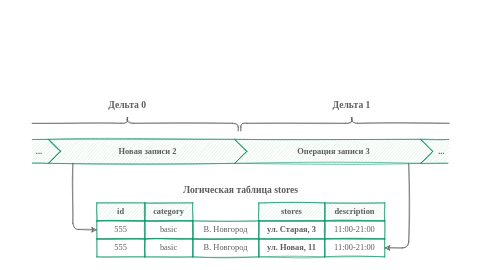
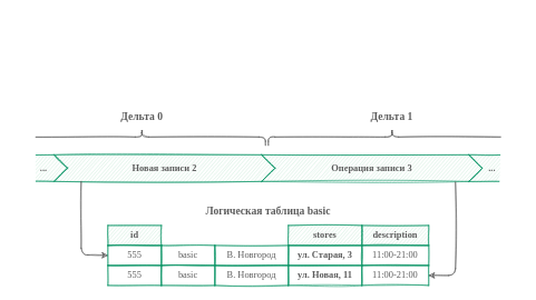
  <mxCell id="0" />
  <mxCell id="1" parent="0" />
  <mxCell id="2" value="&lt;b style=&quot;color: rgb(92 , 92 , 92) ; font-family: &amp;#34;comic sans ms&amp;#34; ; font-size: 16px&quot;&gt;Дельта 0&lt;/b&gt;" style="text;html=1;strokeColor=none;fillColor=none;align=center;verticalAlign=middle;whiteSpace=wrap;rounded=0;" parent="1" vertex="1"><mxGeometry x="116.77" y="163.75" width="190" height="20" as="geometry" /></mxCell>
  <mxCell id="3" value="&lt;b style=&quot;color: rgb(92 , 92 , 92) ; font-family: &amp;#34;comic sans ms&amp;#34; ; font-size: 16px&quot;&gt;Дельта 1&lt;/b&gt;" style="text;html=1;strokeColor=none;fillColor=none;align=center;verticalAlign=middle;whiteSpace=wrap;rounded=0;" parent="1" vertex="1"><mxGeometry x="491" y="163.75" width="190" height="20" as="geometry" /></mxCell>
  <mxCell id="4" value="" style="shape=curlyBracket;whiteSpace=wrap;html=1;rounded=1;sketch=1;rotation=90;strokeColor=#5C5C5C;" parent="1" vertex="1"><mxGeometry x="199.27" y="20" width="25" height="370" as="geometry" /></mxCell>
  <mxCell id="5" value="&lt;font color=&quot;#5c5c5c&quot; style=&quot;font-size: 14px&quot;&gt;&lt;span&gt;id&lt;br&gt;&lt;/span&gt;&lt;/font&gt;" style="rounded=0;whiteSpace=wrap;html=1;fontStyle=1;sketch=1;fontFamily=Comic Sans MS;strokeColor=#12976B;fillColor=#CCEBD8;" parent="1" vertex="1"><mxGeometry x="161" y="337.75" width="80" height="30" as="geometry" /></mxCell>
- <mxCell id="6" value="&lt;font color=&quot;#5c5c5c&quot; style=&quot;font-size: 14px&quot;&gt;&lt;span&gt;category&lt;br&gt;&lt;/span&gt;&lt;/font&gt;" style="rounded=0;whiteSpace=wrap;html=1;fontStyle=1;sketch=1;fontFamily=Comic Sans MS;strokeColor=#12976B;fillColor=#CCEBD8;" parent="1" vertex="1"><mxGeometry x="241" y="337.75" width="80" height="30" as="geometry" /></mxCell>
  <mxCell id="7" value="&lt;font color=&quot;#5c5c5c&quot; style=&quot;font-size: 14px&quot;&gt;&lt;span&gt;stores&lt;br&gt;&lt;/span&gt;&lt;/font&gt;" style="rounded=0;whiteSpace=wrap;html=1;fontStyle=1;sketch=1;fontFamily=Comic Sans MS;strokeColor=#12976B;fillColor=#CCEBD8;" parent="1" vertex="1"><mxGeometry x="431" y="337.75" width="110" height="30" as="geometry" /></mxCell>
  <mxCell id="8" value="&lt;font color=&quot;#5c5c5c&quot; style=&quot;font-size: 14px&quot;&gt;&lt;span&gt;description&lt;br&gt;&lt;/span&gt;&lt;/font&gt;" style="rounded=0;whiteSpace=wrap;html=1;fontStyle=1;sketch=1;fontFamily=Comic Sans MS;strokeColor=#12976B;fillColor=#CCEBD8;" parent="1" vertex="1"><mxGeometry x="541" y="337.75" width="100" height="30" as="geometry" /></mxCell>
  <mxCell id="9" value="&lt;span style=&quot;color: rgb(92 , 92 , 92) ; font-family: &amp;#34;comic sans ms&amp;#34; ; font-size: 14px ; font-weight: bold&quot;&gt;Новая записи 2&lt;/span&gt;" style="shape=step;perimeter=stepPerimeter;whiteSpace=wrap;html=1;fixedSize=1;strokeColor=#12976B;sketch=1;fillColor=#CCEBD8;size=20;" parent="1" vertex="1"><mxGeometry x="81" y="231.75" width="330" height="40" as="geometry" /></mxCell>
  <mxCell id="10" value="&lt;span style=&quot;color: rgb(92 , 92 , 92) ; font-family: &amp;#34;comic sans ms&amp;#34; ; font-size: 14px ; font-weight: bold&quot;&gt;Операция записи 3&lt;/span&gt;" style="shape=step;perimeter=stepPerimeter;whiteSpace=wrap;html=1;fixedSize=1;strokeColor=#12976B;sketch=1;fillColor=#CCEBD8;size=20;" parent="1" vertex="1"><mxGeometry x="391" y="231.75" width="330" height="40" as="geometry" /></mxCell>
- <mxCell id="11" value="&lt;span style=&quot;color: rgb(92 , 92 , 92) ; font-weight: bold&quot;&gt;&lt;font style=&quot;font-size: 16px&quot; face=&quot;Comic Sans MS&quot;&gt;Логическая таблица stores&lt;/font&gt;&lt;/span&gt;" style="text;html=1;strokeColor=none;align=center;verticalAlign=middle;whiteSpace=wrap;rounded=0;sketch=1;fillColor=#ffffff;" parent="1" vertex="1"><mxGeometry x="221" y="305.75" width="360" height="20" as="geometry" /></mxCell>
+ <mxCell id="11" value="&lt;span style=&quot;color: rgb(92 , 92 , 92) ; font-weight: bold&quot;&gt;&lt;font style=&quot;font-size: 16px&quot; face=&quot;Comic Sans MS&quot;&gt;Логическая таблица basic&lt;/font&gt;&lt;/span&gt;" style="text;html=1;strokeColor=none;align=center;verticalAlign=middle;whiteSpace=wrap;rounded=0;sketch=1;fillColor=#ffffff;" parent="1" vertex="1"><mxGeometry x="221" y="305.75" width="360" height="20" as="geometry" /></mxCell>
  <mxCell id="12" value="" style="endArrow=none;html=1;shadow=0;fontFamily=Comic Sans MS;fontSize=11;sketch=1;endFill=0;exitX=0;exitY=0.5;exitDx=0;exitDy=0;strokeColor=#5C5C5C;startArrow=classic;startFill=1;" parent="1" edge="1"><mxGeometry width="50" height="50" relative="1" as="geometry"><mxPoint x="161" y="382.75" as="sourcePoint" /><mxPoint x="121" y="271.75" as="targetPoint" /><Array as="points"><mxPoint x="121" y="381.75" /></Array></mxGeometry></mxCell>
  <mxCell id="13" value="" style="endArrow=none;html=1;shadow=0;fontFamily=Comic Sans MS;fontSize=11;sketch=1;endFill=0;strokeColor=#5C5C5C;startArrow=classic;startFill=1;exitX=1;exitY=0.5;exitDx=0;exitDy=0;" parent="1" source="23" edge="1"><mxGeometry width="50" height="50" relative="1" as="geometry"><mxPoint x="641" y="442.75" as="sourcePoint" /><mxPoint x="681" y="272.75" as="targetPoint" /><Array as="points"><mxPoint x="681" y="412.75" /></Array></mxGeometry></mxCell>
  <mxCell id="14" value="&lt;font color=&quot;#5c5c5c&quot; style=&quot;font-size: 14px&quot;&gt;&lt;span&gt;555&lt;br&gt;&lt;/span&gt;&lt;/font&gt;" style="rounded=0;whiteSpace=wrap;html=1;fontStyle=0;sketch=1;fontFamily=Comic Sans MS;strokeColor=#12976B;fillColor=none;" parent="1" vertex="1"><mxGeometry x="161" y="367.75" width="80" height="30" as="geometry" /></mxCell>
  <mxCell id="15" value="&lt;font color=&quot;#5c5c5c&quot; style=&quot;font-size: 14px&quot;&gt;&lt;span&gt;basic&lt;br&gt;&lt;/span&gt;&lt;/font&gt;" style="rounded=0;whiteSpace=wrap;html=1;fontStyle=0;sketch=1;fontFamily=Comic Sans MS;strokeColor=#12976B;fillColor=none;" parent="1" vertex="1"><mxGeometry x="241" y="367.75" width="80" height="30" as="geometry" /></mxCell>
  <mxCell id="16" value="&lt;font color=&quot;#5c5c5c&quot; style=&quot;font-size: 14px&quot;&gt;&lt;span&gt;В. Новгород&lt;br&gt;&lt;/span&gt;&lt;/font&gt;" style="rounded=0;whiteSpace=wrap;html=1;fontStyle=0;sketch=1;fontFamily=Comic Sans MS;strokeColor=#12976B;fillColor=none;" parent="1" vertex="1"><mxGeometry x="321" y="367.75" width="110" height="30" as="geometry" /></mxCell>
  <mxCell id="17" value="&lt;font color=&quot;#5c5c5c&quot; style=&quot;font-size: 14px&quot;&gt;&lt;span&gt;&lt;b&gt;ул. Старая, 3&lt;/b&gt;&lt;br&gt;&lt;/span&gt;&lt;/font&gt;" style="rounded=0;whiteSpace=wrap;html=1;fontStyle=0;sketch=1;fontFamily=Comic Sans MS;strokeColor=#12976B;fillColor=none;" parent="1" vertex="1"><mxGeometry x="431" y="367.75" width="110" height="30" as="geometry" /></mxCell>
  <mxCell id="18" value="&lt;font color=&quot;#5c5c5c&quot; style=&quot;font-size: 14px&quot;&gt;&lt;span&gt;11:00-21:00&lt;br&gt;&lt;/span&gt;&lt;/font&gt;" style="rounded=0;whiteSpace=wrap;html=1;fontStyle=0;sketch=1;fontFamily=Comic Sans MS;strokeColor=#12976B;fillColor=none;" parent="1" vertex="1"><mxGeometry x="541" y="367.75" width="100" height="30" as="geometry" /></mxCell>
  <mxCell id="19" value="&lt;font color=&quot;#5c5c5c&quot; style=&quot;font-size: 14px&quot;&gt;&lt;span&gt;555&lt;br&gt;&lt;/span&gt;&lt;/font&gt;" style="rounded=0;whiteSpace=wrap;html=1;fontStyle=0;sketch=1;fontFamily=Comic Sans MS;strokeColor=#12976B;fillColor=none;" parent="1" vertex="1"><mxGeometry x="161" y="397.75" width="80" height="30" as="geometry" /></mxCell>
  <mxCell id="20" value="&lt;font color=&quot;#5c5c5c&quot; style=&quot;font-size: 14px&quot;&gt;&lt;span&gt;basic&lt;br&gt;&lt;/span&gt;&lt;/font&gt;" style="rounded=0;whiteSpace=wrap;html=1;fontStyle=0;sketch=1;fontFamily=Comic Sans MS;strokeColor=#12976B;fillColor=none;" parent="1" vertex="1"><mxGeometry x="241" y="397.75" width="80" height="30" as="geometry" /></mxCell>
  <mxCell id="21" value="&lt;font color=&quot;#5c5c5c&quot; style=&quot;font-size: 14px&quot;&gt;&lt;span&gt;В. Новгород&lt;br&gt;&lt;/span&gt;&lt;/font&gt;" style="rounded=0;whiteSpace=wrap;html=1;fontStyle=0;sketch=1;fontFamily=Comic Sans MS;strokeColor=#12976B;fillColor=none;" parent="1" vertex="1"><mxGeometry x="321" y="397.75" width="110" height="30" as="geometry" /></mxCell>
  <mxCell id="22" value="&lt;font color=&quot;#5c5c5c&quot; style=&quot;font-size: 14px&quot;&gt;&lt;span&gt;&lt;b&gt;ул. Новая, 11&lt;/b&gt;&lt;br&gt;&lt;/span&gt;&lt;/font&gt;" style="rounded=0;whiteSpace=wrap;html=1;fontStyle=0;sketch=1;fontFamily=Comic Sans MS;strokeColor=#12976B;fillColor=none;" parent="1" vertex="1"><mxGeometry x="431" y="397.75" width="110" height="30" as="geometry" /></mxCell>
  <mxCell id="23" value="&lt;font color=&quot;#5c5c5c&quot; style=&quot;font-size: 14px&quot;&gt;&lt;span&gt;11:00-21:00&lt;br&gt;&lt;/span&gt;&lt;/font&gt;" style="rounded=0;whiteSpace=wrap;html=1;fontStyle=0;sketch=1;fontFamily=Comic Sans MS;strokeColor=#12976B;fillColor=none;" parent="1" vertex="1"><mxGeometry x="541" y="397.75" width="100" height="30" as="geometry" /></mxCell>
  <mxCell id="24" value="&lt;span style=&quot;color: rgb(92 , 92 , 92) ; font-family: &amp;#34;comic sans ms&amp;#34; ; font-size: 14px ; font-weight: bold&quot;&gt;...&lt;br&gt;&lt;/span&gt;" style="shape=step;perimeter=stepPerimeter;whiteSpace=wrap;html=1;fixedSize=1;strokeColor=#12976B;sketch=1;fillColor=#CCEBD8;" parent="1" vertex="1"><mxGeometry x="701" y="231.75" width="70" height="40" as="geometry" /></mxCell>
  <mxCell id="25" value="&lt;span style=&quot;color: rgb(92 , 92 , 92) ; font-family: &amp;#34;comic sans ms&amp;#34; ; font-size: 14px ; font-weight: bold&quot;&gt;...&lt;br&gt;&lt;/span&gt;" style="shape=step;perimeter=stepPerimeter;whiteSpace=wrap;html=1;fixedSize=1;strokeColor=#12976B;sketch=1;fillColor=#CCEBD8;" parent="1" vertex="1"><mxGeometry x="30" y="231.75" width="70" height="40" as="geometry" /></mxCell>
  <mxCell id="26" value="" style="shape=curlyBracket;whiteSpace=wrap;html=1;rounded=1;sketch=1;rotation=90;strokeColor=#5C5C5C;" parent="1" vertex="1"><mxGeometry x="573.5" y="20" width="25" height="370" as="geometry" /></mxCell>
  <mxCell id="27" value="" style="rounded=0;whiteSpace=wrap;html=1;glass=0;sketch=1;gradientColor=#ffffff;gradientDirection=west;strokeColor=none;" parent="1" vertex="1"><mxGeometry x="748" y="200" width="32" height="81.75" as="geometry" /></mxCell>
  <mxCell id="28" value="" style="rounded=0;whiteSpace=wrap;html=1;glass=0;sketch=1;gradientColor=#ffffff;gradientDirection=west;strokeColor=none;" parent="1" vertex="1"><mxGeometry y="200" width="32" height="81.75" as="geometry" x="20" /></mxCell>
